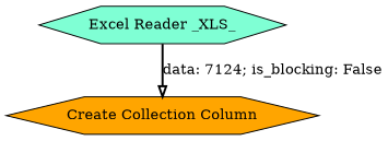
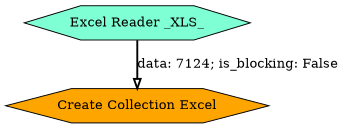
  digraph {
    rankdir=TB
    node [style=filled color=black shape=hexagon]
    n1 [label="Excel Reader _XLS_" fillcolor=aquamarine]
-   n2 [label="Create Collection Column" fillcolor=orange]
+   n2 [label="Create Collection Excel" fillcolor=orange]
    n1 -> n2 [label="data: 7124; is_blocking: False" style=bold arrowhead=onormal]
  }
